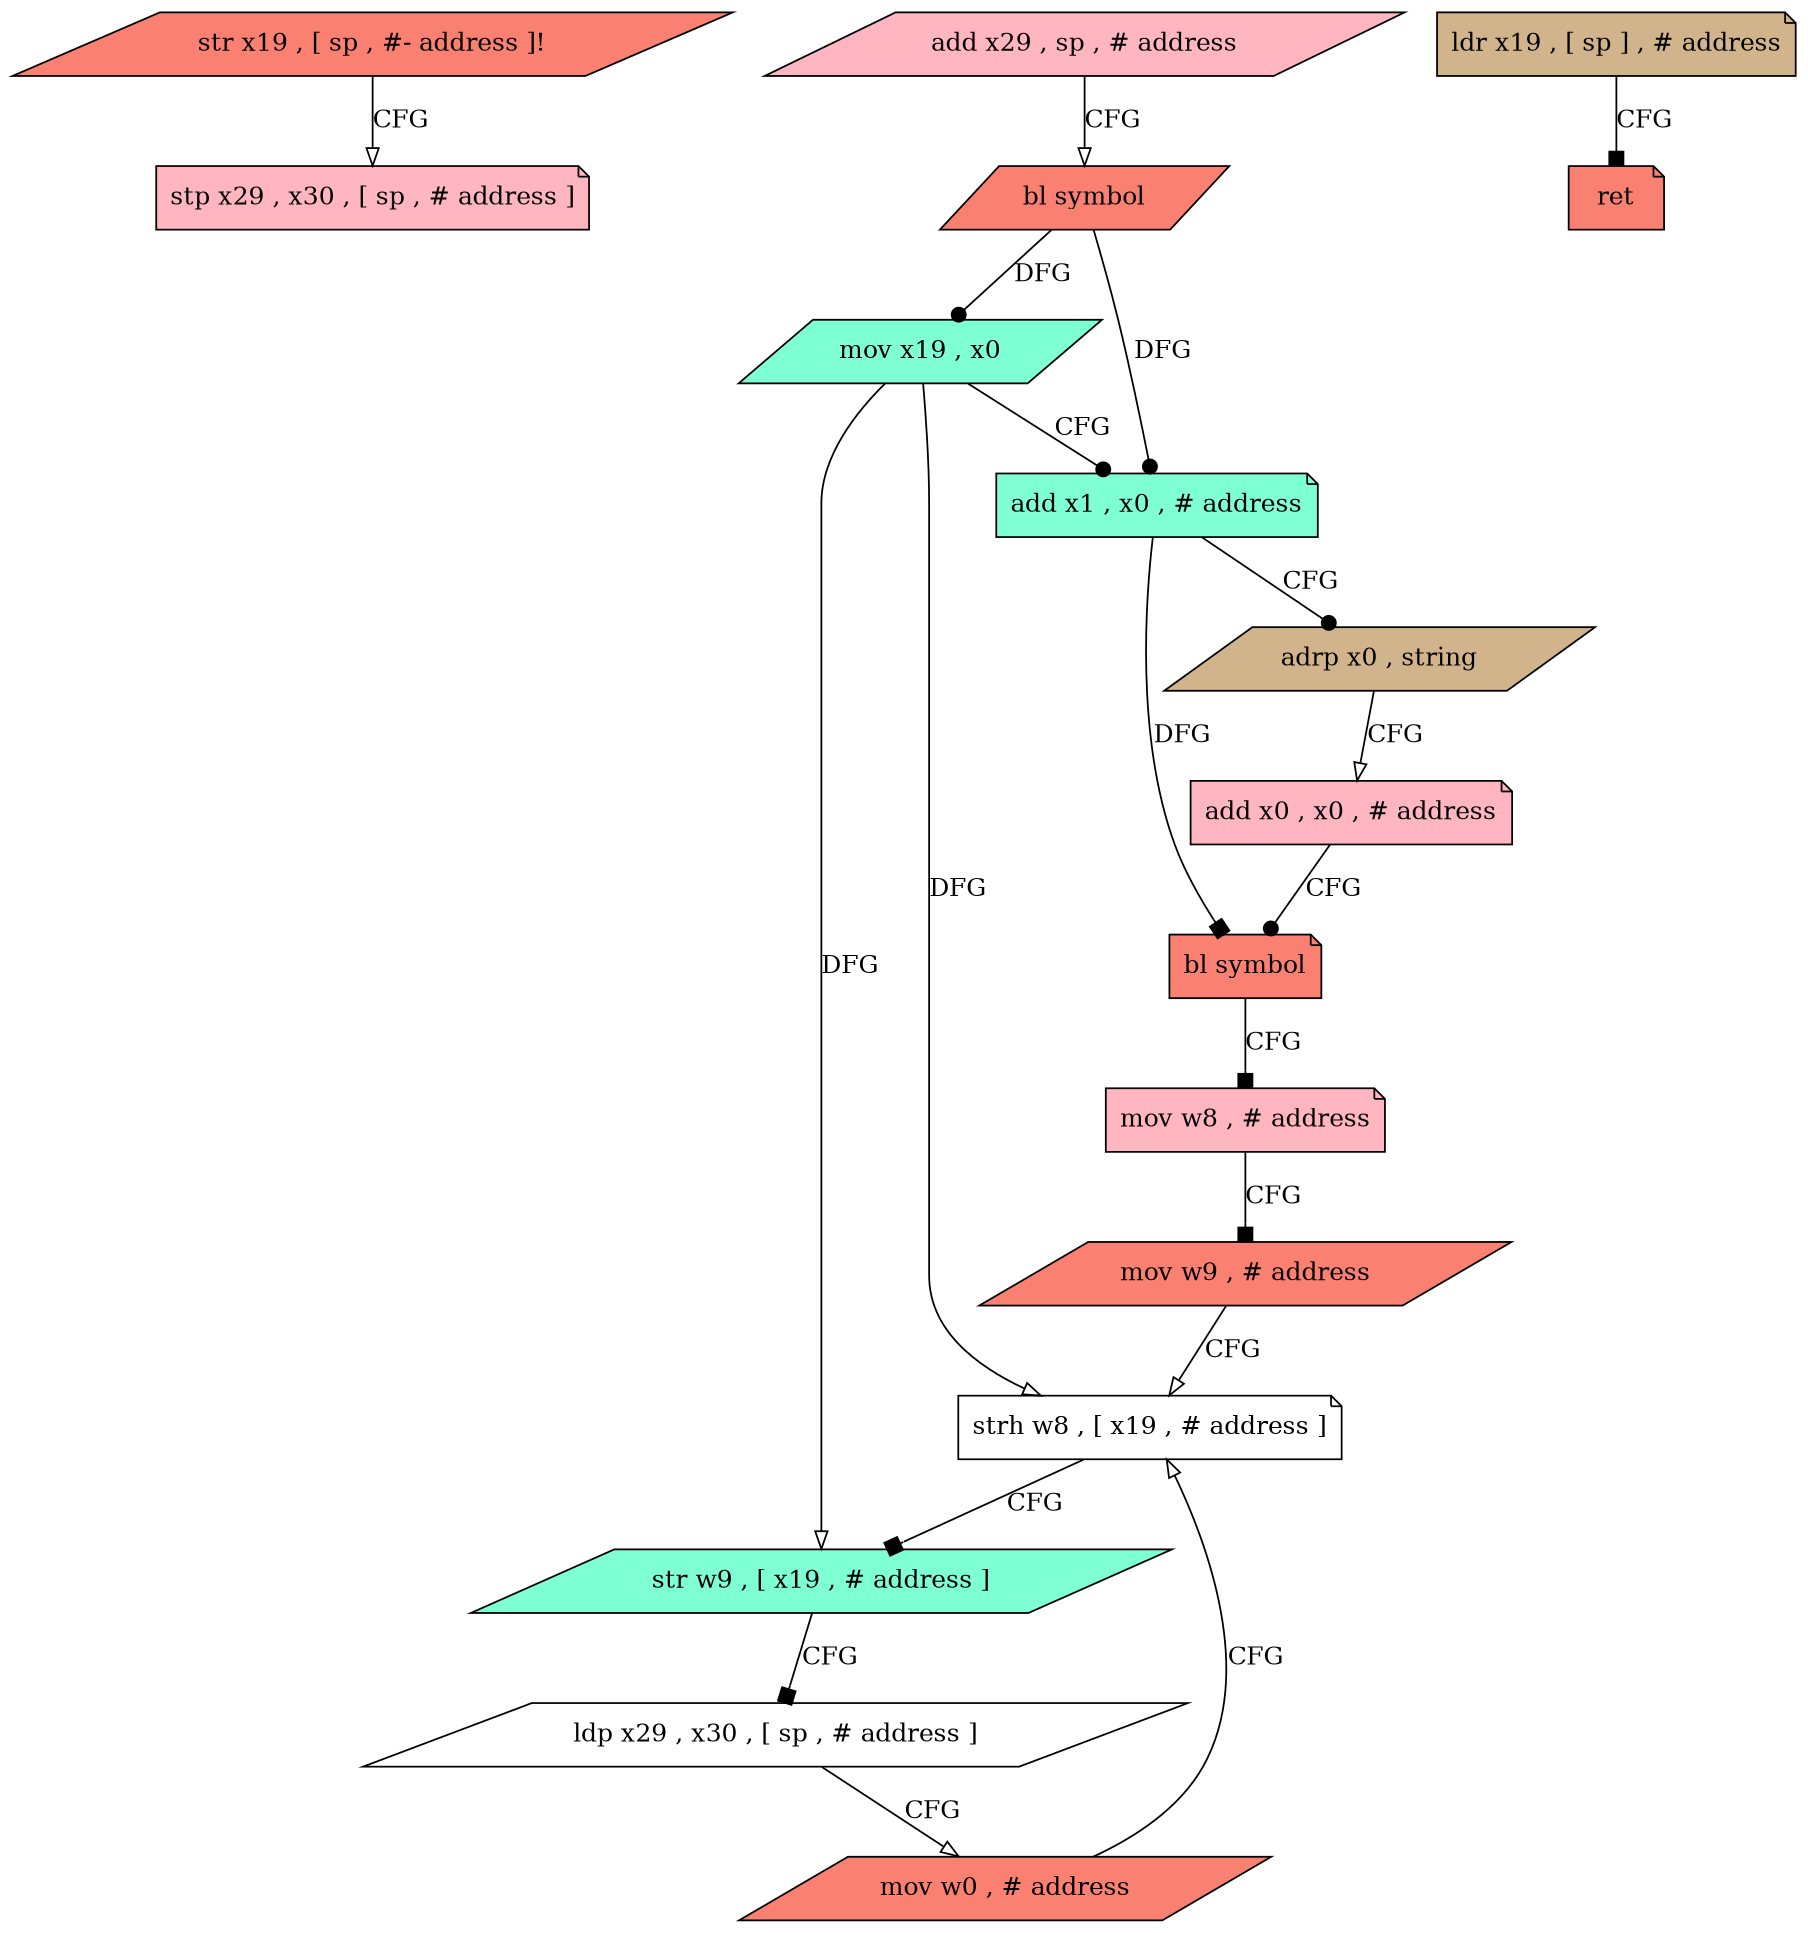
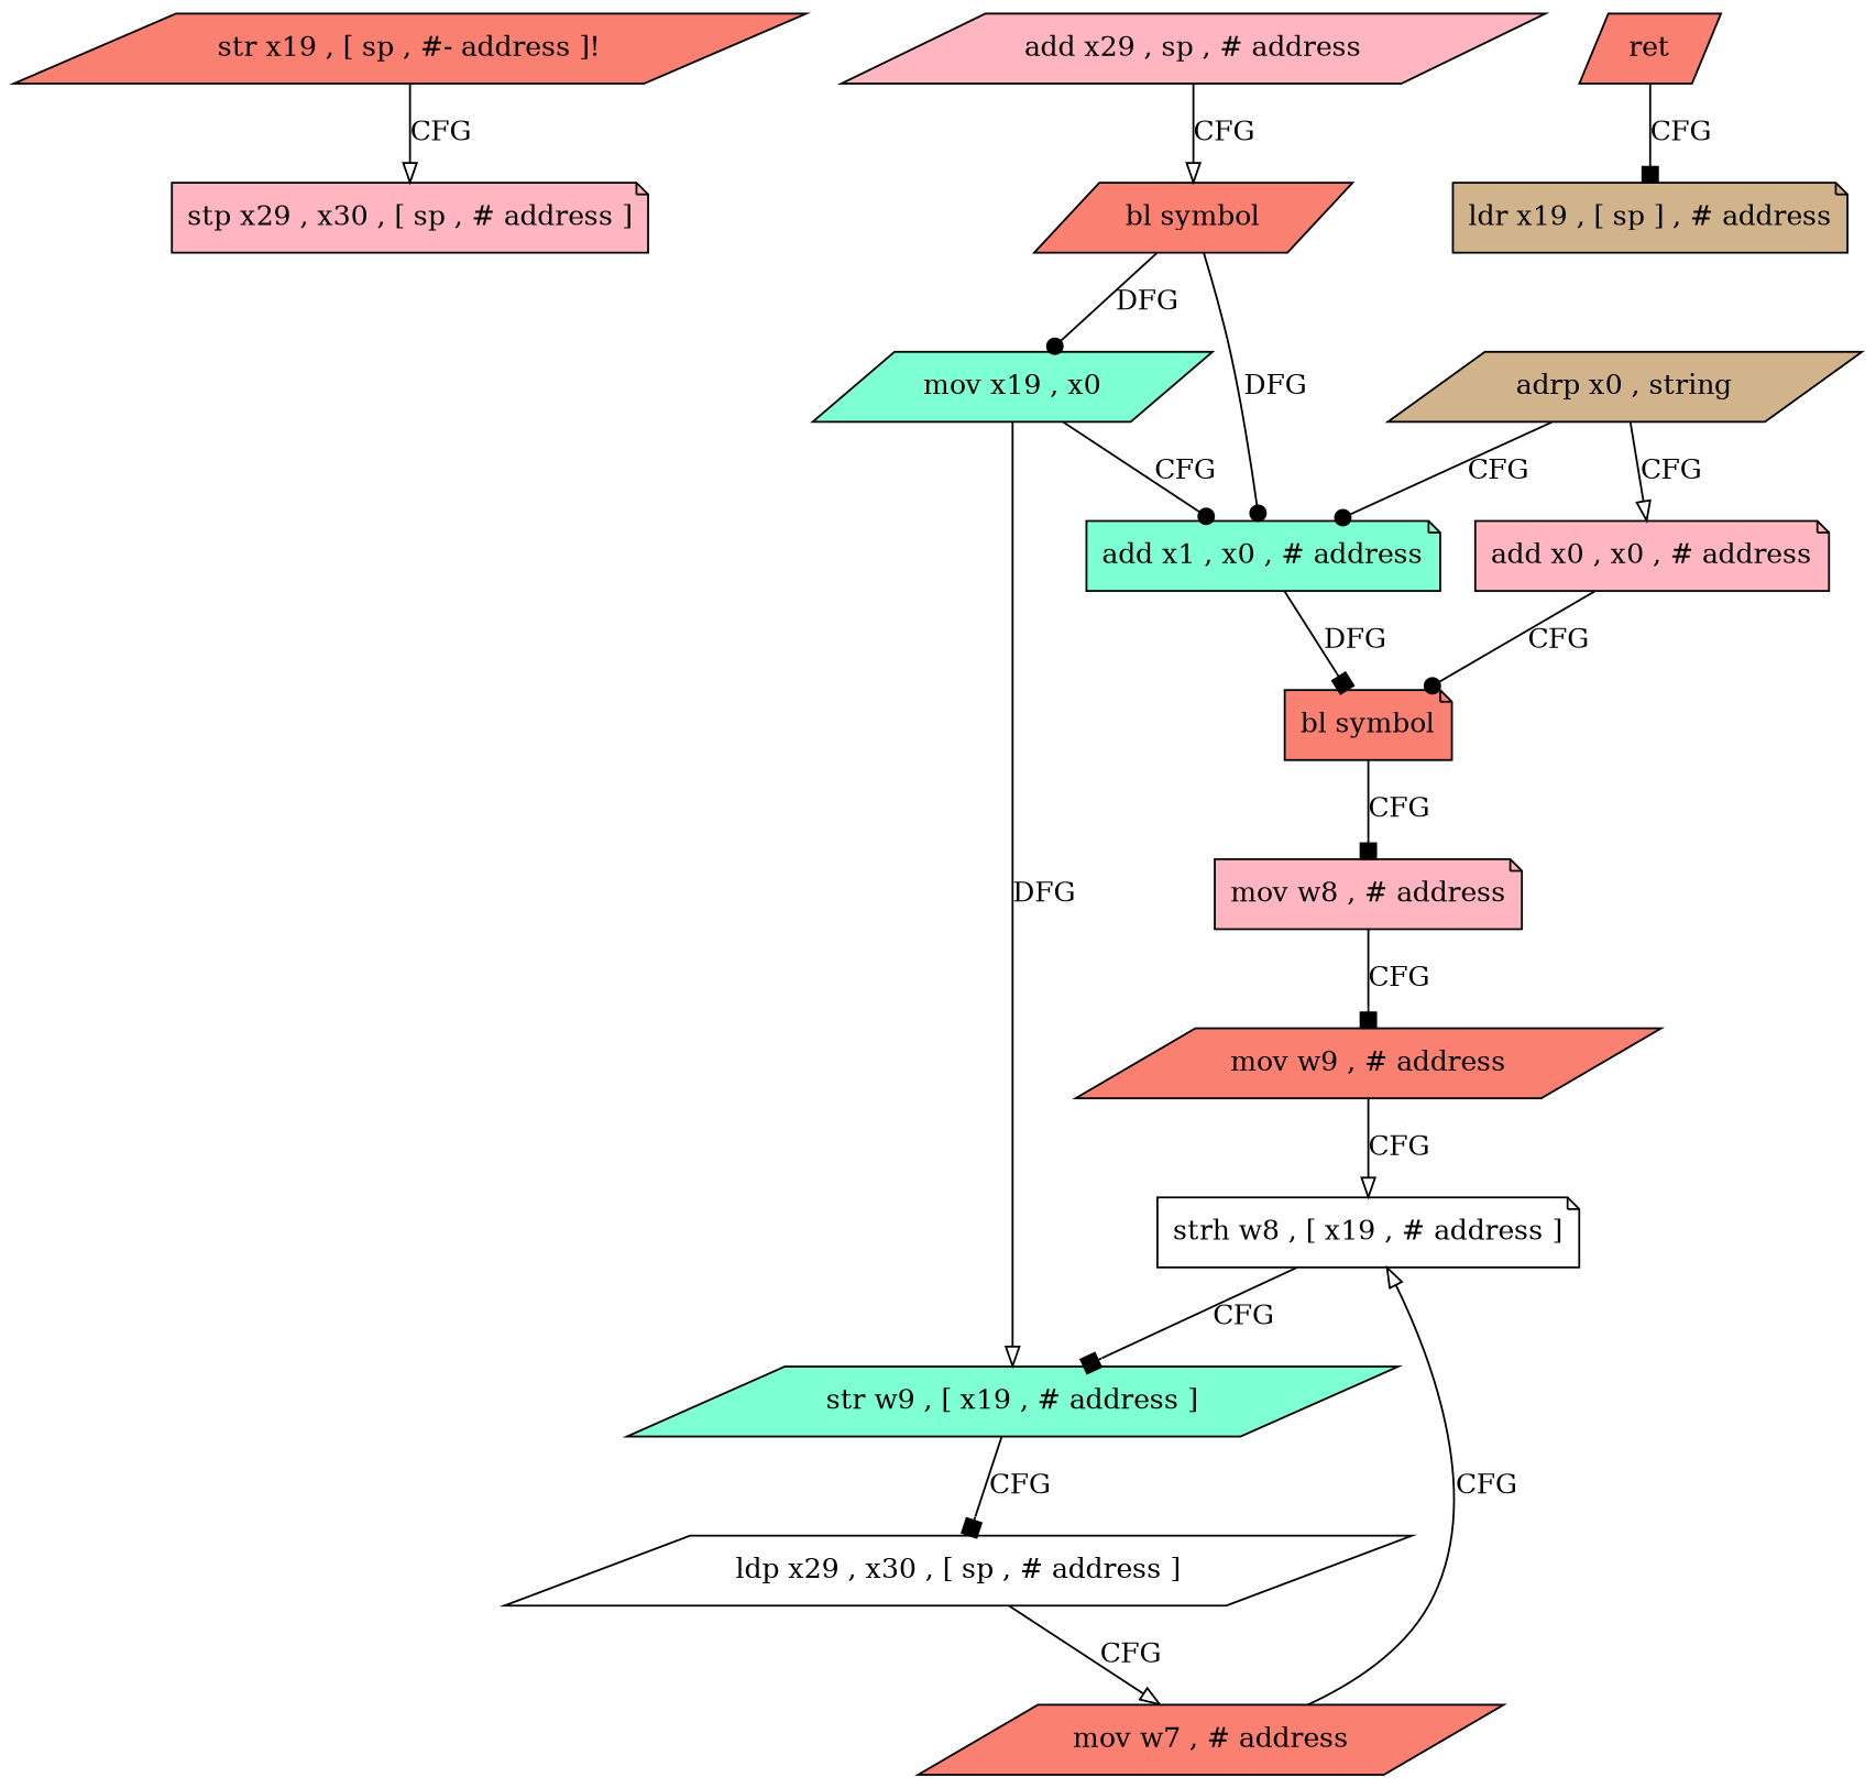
  digraph {
    node [fillcolor=salmon shape=parallelogram style=filled]
    edge [arrowhead=onormal]
    n1 [label="str x19 , [ sp , #- address ]!"]
    n2 [fillcolor=lightpink label="stp x29 , x30 , [ sp , # address ]" shape=note]
    n3 [fillcolor=lightpink label="add x29 , sp , # address"]
    n4 [label="bl symbol"]
    n5 [fillcolor=aquamarine label="mov x19 , x0"]
    n6 [fillcolor=aquamarine label="add x1 , x0 , # address" shape=note]
    n7 [fillcolor=white label="strh w8 , [ x19 , # address ]" shape=note]
    n8 [fillcolor=aquamarine label="str w9 , [ x19 , # address ]"]
    n9 [fillcolor=tan label="adrp x0 , string"]
    n10 [label="bl symbol" shape=note]
    n11 [fillcolor=white label="ldp x29 , x30 , [ sp , # address ]"]
    n12 [fillcolor=lightpink label="add x0 , x0 , # address" shape=note]
    n13 [fillcolor=lightpink label="mov w8 , # address" shape=note]
    n14 [label="mov w9 , # address"]
-   n15 [label="mov w0 , # address"]
+   n15 [label="mov w7 , # address"]
    n16 [fillcolor=tan label="ldr x19 , [ sp ] , # address" shape=note]
-   n17 [label=ret shape=note]
+   n17 [label=ret]
    n1 -> n2 [label=CFG]
    n3 -> n4 [label=CFG]
    n4 -> n5 [arrowhead=dot label=DFG]
    n4 -> n6 [arrowhead=dot label=DFG]
    n5 -> n6 [arrowhead=dot label=CFG]
-   n5 -> n7 [label=DFG]
    n5 -> n8 [label=DFG]
-   n6 -> n9 [arrowhead=dot label=CFG]
+   n9 -> n6 [arrowhead=dot label=CFG]
    n6 -> n10 [arrowhead=box label=DFG]
    n7 -> n8 [arrowhead=box label=CFG]
    n8 -> n11 [arrowhead=box label=CFG]
    n9 -> n12 [label=CFG]
    n10 -> n13 [arrowhead=box label=CFG]
    n11 -> n15 [label=CFG]
    n12 -> n10 [arrowhead=dot label=CFG]
    n13 -> n14 [arrowhead=box label=CFG]
    n14 -> n7 [label=CFG]
    n15 -> n7 [label=CFG]
-   n16 -> n17 [arrowhead=box label=CFG]
+   n17 -> n16 [arrowhead=box label=CFG]
  }
